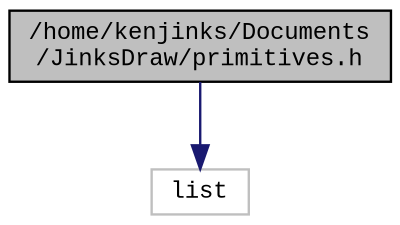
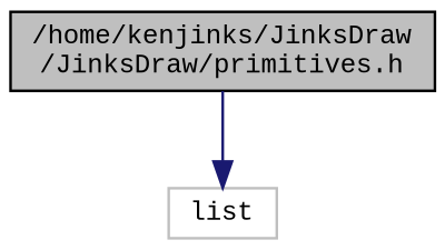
  digraph {
    fontname="Liberation Mono"
    node [fontname="Liberation Mono" fontsize=10 shape=record style=filled]
-   n1 [color=black fillcolor=grey75 fontcolor=black height=0.2 label="/home/kenjinks/Documents\l/JinksDraw/primitives.h" width=0.4]
+   n1 [color=black fillcolor=grey75 fontcolor=black height=0.2 label="/home/kenjinks/JinksDraw\l/JinksDraw/primitives.h" width=0.4]
    n2 [color=grey75 fillcolor=white height=0.2 label=list width=0.4]
    n1 -> n2 [color=midnightblue fontname="Liberation Mono" fontsize=10 labelfontname=Helvetica labelfontsize=10 style=solid]
  }
